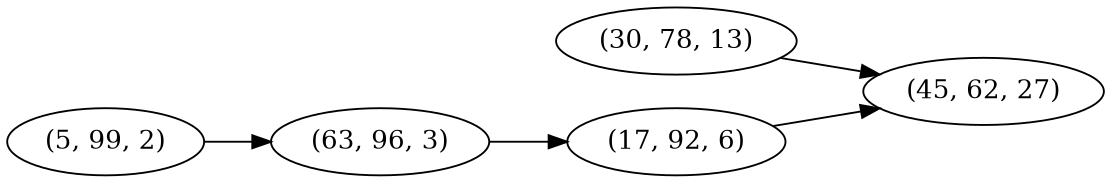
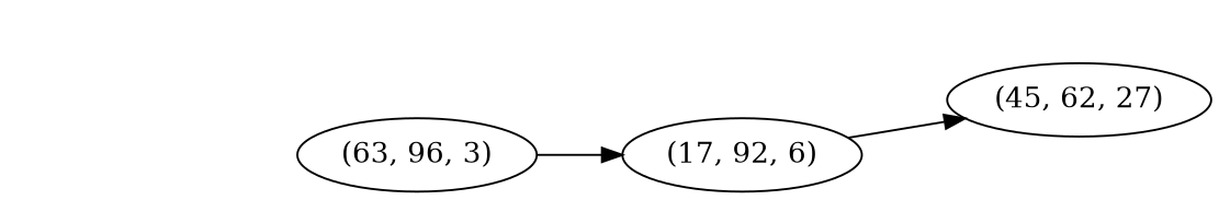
  digraph {
    rankdir=LR
    n1 [label="(63, 96, 3)"]
-   "(5, 99, 2)"
    "(17, 92, 6)"
    "(45, 62, 27)"
-   "(30, 78, 13)"
    n1 -> "(17, 92, 6)"
-   "(5, 99, 2)" -> n1
    "(17, 92, 6)" -> "(45, 62, 27)"
-   "(30, 78, 13)" -> "(45, 62, 27)"
  }
